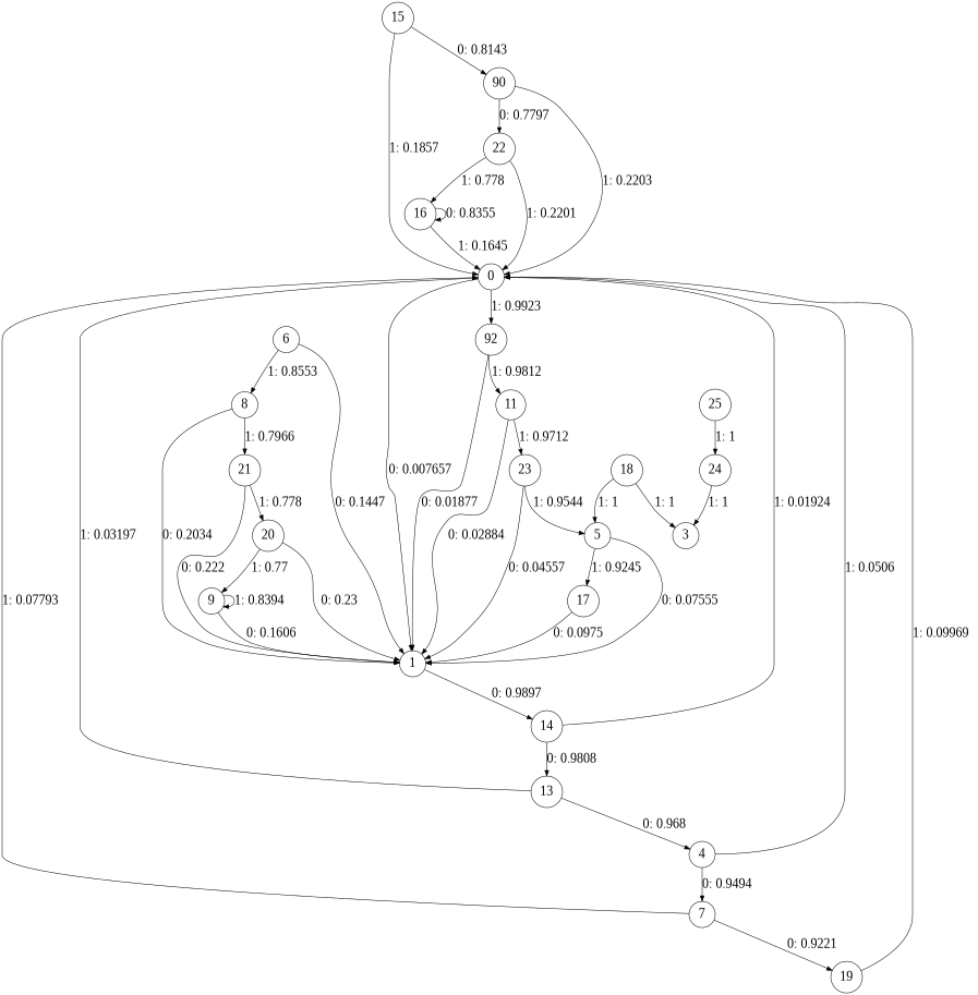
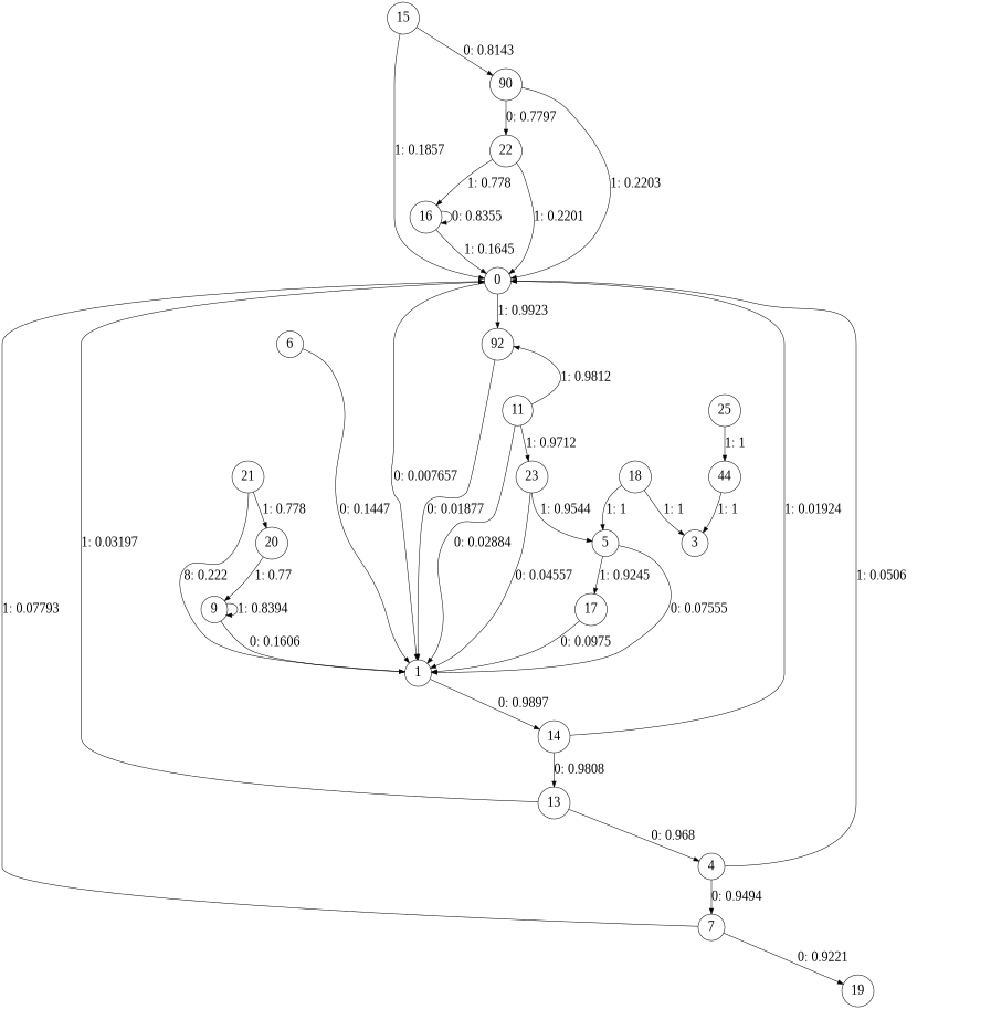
  digraph {
    fontname="Liberation Serif"
    node [fontname="Liberation Serif" fontsize=24 shape=circle]
    edge [fontname="Liberation Serif" fontsize=24]
    0
    1
    n3 [label=92]
    14
    11
    13
    23
    4
    15
    n10 [label=90]
    22
    18
    3
    5
    17
    7
    19
    6
-   8
    21
    20
    9
    16
-   24
+   24 [label=44]
    25
    0 -> 1 [label="0: 0.007657  "]
    0 -> n3 [label="1: 0.9923   "]
    1 -> 14 [label="0: 0.9897   "]
    n3 -> 1 [label="0: 0.01877  "]
-   n3 -> 11 [label="1: 0.9812   "]
+   11 -> n3 [label="1: 0.9812   "]
    14 -> 0 [label="1: 0.01924  "]
    14 -> 13 [label="0: 0.9808   "]
    11 -> 1 [label="0: 0.02884  "]
    11 -> 23 [label="1: 0.9712   "]
    13 -> 0 [label="1: 0.03197  "]
    13 -> 4 [label="0: 0.968    "]
    23 -> 1 [label="0: 0.04557  "]
    23 -> 5 [label="1: 0.9544   "]
    4 -> 0 [label="1: 0.0506   "]
    4 -> 7 [label="0: 0.9494   "]
    15 -> 0 [label="1: 0.1857   "]
    15 -> n10 [label="0: 0.8143   "]
    n10 -> 0 [label="1: 0.2203   "]
    n10 -> 22 [label="0: 0.7797   "]
    22 -> 0 [label="1: 0.2201   "]
    22 -> 16 [label="1: 0.778    "]
    18 -> 3 [label="1: 1        "]
    18 -> 5 [label="1: 1        "]
    5 -> 1 [label="0: 0.07555  "]
    5 -> 17 [label="1: 0.9245   "]
    17 -> 1 [label="0: 0.0975   "]
    7 -> 0 [label="1: 0.07793  "]
    7 -> 19 [label="0: 0.9221   "]
-   19 -> 0 [label="1: 0.09969  "]
    6 -> 1 [label="0: 0.1447   "]
-   6 -> 8 [label="1: 0.8553   "]
-   8 -> 1 [label="0: 0.2034   "]
-   8 -> 21 [label="1: 0.7966   "]
-   21 -> 1 [label="0: 0.222    "]
+   21 -> 1 [label="8: 0.222    "]
    21 -> 20 [label="1: 0.778    "]
-   20 -> 1 [label="0: 0.23     "]
    20 -> 9 [label="1: 0.77     "]
    9 -> 1 [label="0: 0.1606   "]
    9 -> 9 [label="1: 0.8394   "]
    16 -> 0 [label="1: 0.1645   "]
    16 -> 16 [label="0: 0.8355   "]
    24 -> 3 [label="1: 1        "]
    25 -> 24 [label="1: 1        "]
  }
